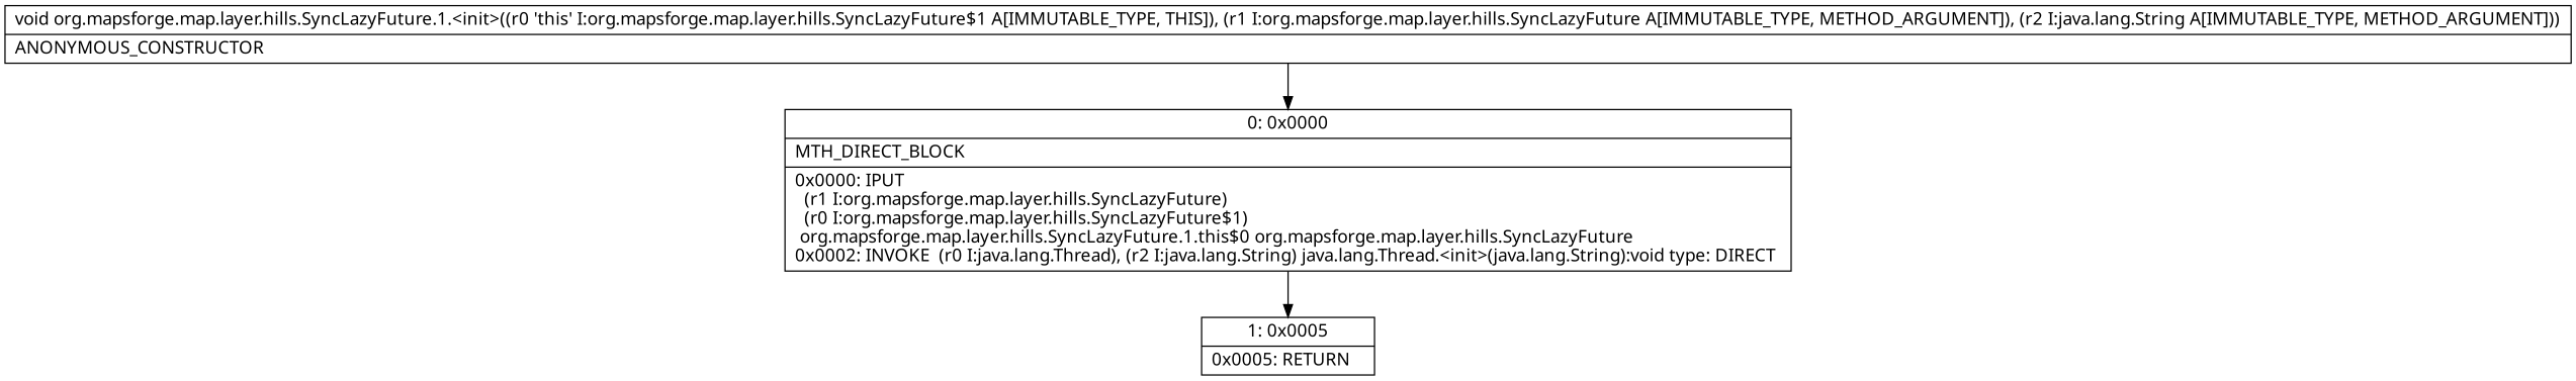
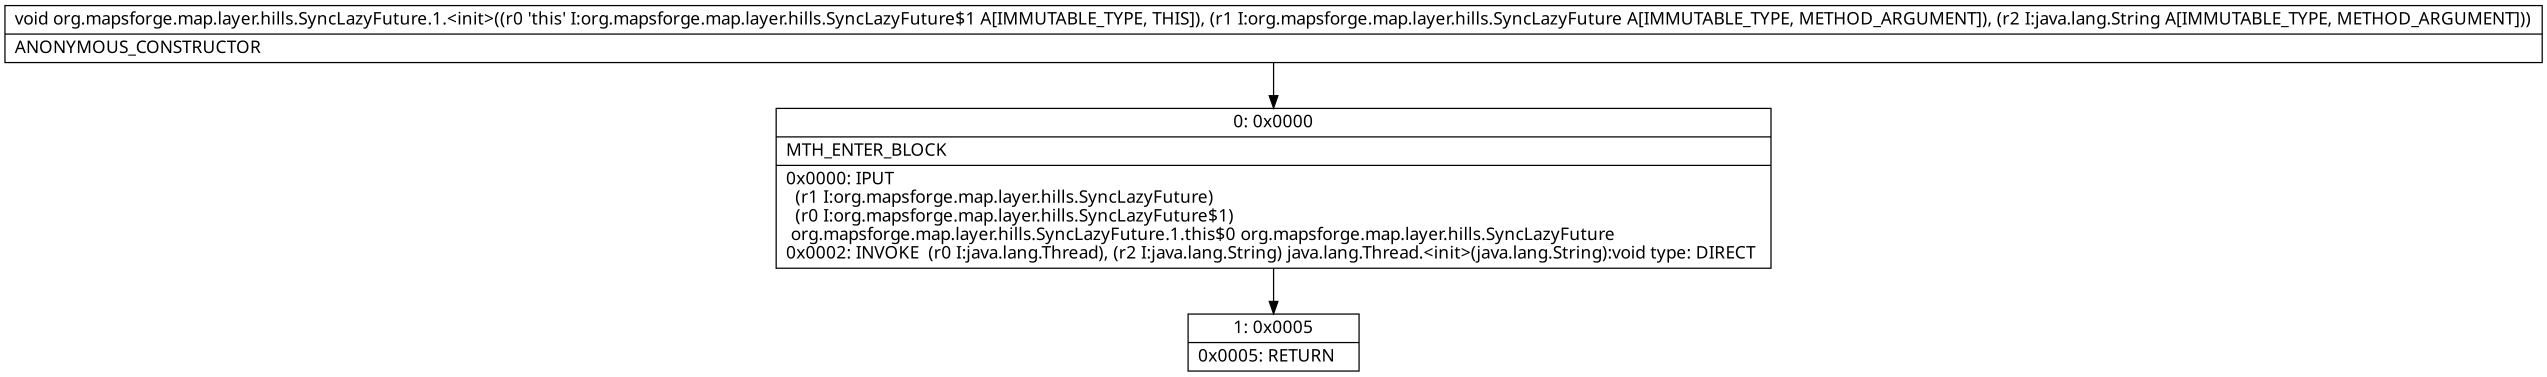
  digraph {
    fontname="Noto Sans"
    node [shape=record fontname="Noto Sans"]
    edge [fontname="Noto Sans"]
-   n1 [label="{0\:\ 0x0000|MTH_DIRECT_BLOCK\l|0x0000: IPUT  \l  (r1 I:org.mapsforge.map.layer.hills.SyncLazyFuture)\l  (r0 I:org.mapsforge.map.layer.hills.SyncLazyFuture$1)\l org.mapsforge.map.layer.hills.SyncLazyFuture.1.this$0 org.mapsforge.map.layer.hills.SyncLazyFuture \l0x0002: INVOKE  (r0 I:java.lang.Thread), (r2 I:java.lang.String) java.lang.Thread.\<init\>(java.lang.String):void type: DIRECT \l}"]
+   n1 [label="{0\:\ 0x0000|MTH_ENTER_BLOCK\l|0x0000: IPUT  \l  (r1 I:org.mapsforge.map.layer.hills.SyncLazyFuture)\l  (r0 I:org.mapsforge.map.layer.hills.SyncLazyFuture$1)\l org.mapsforge.map.layer.hills.SyncLazyFuture.1.this$0 org.mapsforge.map.layer.hills.SyncLazyFuture \l0x0002: INVOKE  (r0 I:java.lang.Thread), (r2 I:java.lang.String) java.lang.Thread.\<init\>(java.lang.String):void type: DIRECT \l}"]
    n2 [label="{1\:\ 0x0005|0x0005: RETURN   \l}"]
    n3 [label="{void org.mapsforge.map.layer.hills.SyncLazyFuture.1.\<init\>((r0 'this' I:org.mapsforge.map.layer.hills.SyncLazyFuture$1 A[IMMUTABLE_TYPE, THIS]), (r1 I:org.mapsforge.map.layer.hills.SyncLazyFuture A[IMMUTABLE_TYPE, METHOD_ARGUMENT]), (r2 I:java.lang.String A[IMMUTABLE_TYPE, METHOD_ARGUMENT]))  | ANONYMOUS_CONSTRUCTOR\l}"]
    n1 -> n2
    n3 -> n1
  }
